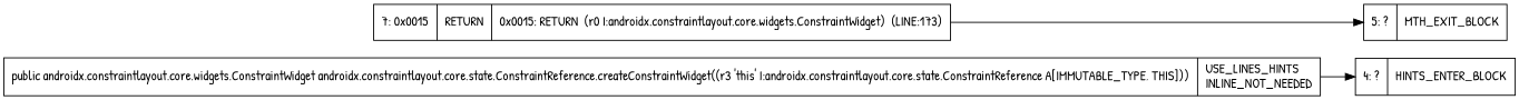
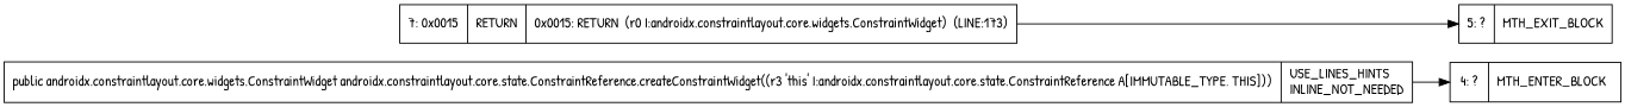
  digraph {
    fontname="Patrick Hand"
    rankdir=LR
    node [fontname="Patrick Hand" shape=record]
    edge [fontname="Patrick Hand"]
-   n1 [label="{4\:\ ?|HINTS_ENTER_BLOCK\l}"]
+   n1 [label="{4\:\ ?|MTH_ENTER_BLOCK\l}"]
    n2 [label="{7\:\ 0x0015|RETURN\l|0x0015: RETURN  (r0 I:androidx.constraintlayout.core.widgets.ConstraintWidget)  (LINE:173)\l}"]
    n3 [label="{5\:\ ?|MTH_EXIT_BLOCK\l}"]
    n4 [label="{public androidx.constraintlayout.core.widgets.ConstraintWidget androidx.constraintlayout.core.state.ConstraintReference.createConstraintWidget((r3 'this' I:androidx.constraintlayout.core.state.ConstraintReference A[IMMUTABLE_TYPE, THIS]))  | USE_LINES_HINTS\lINLINE_NOT_NEEDED\l}"]
    n2 -> n3
    n4 -> n1
  }
